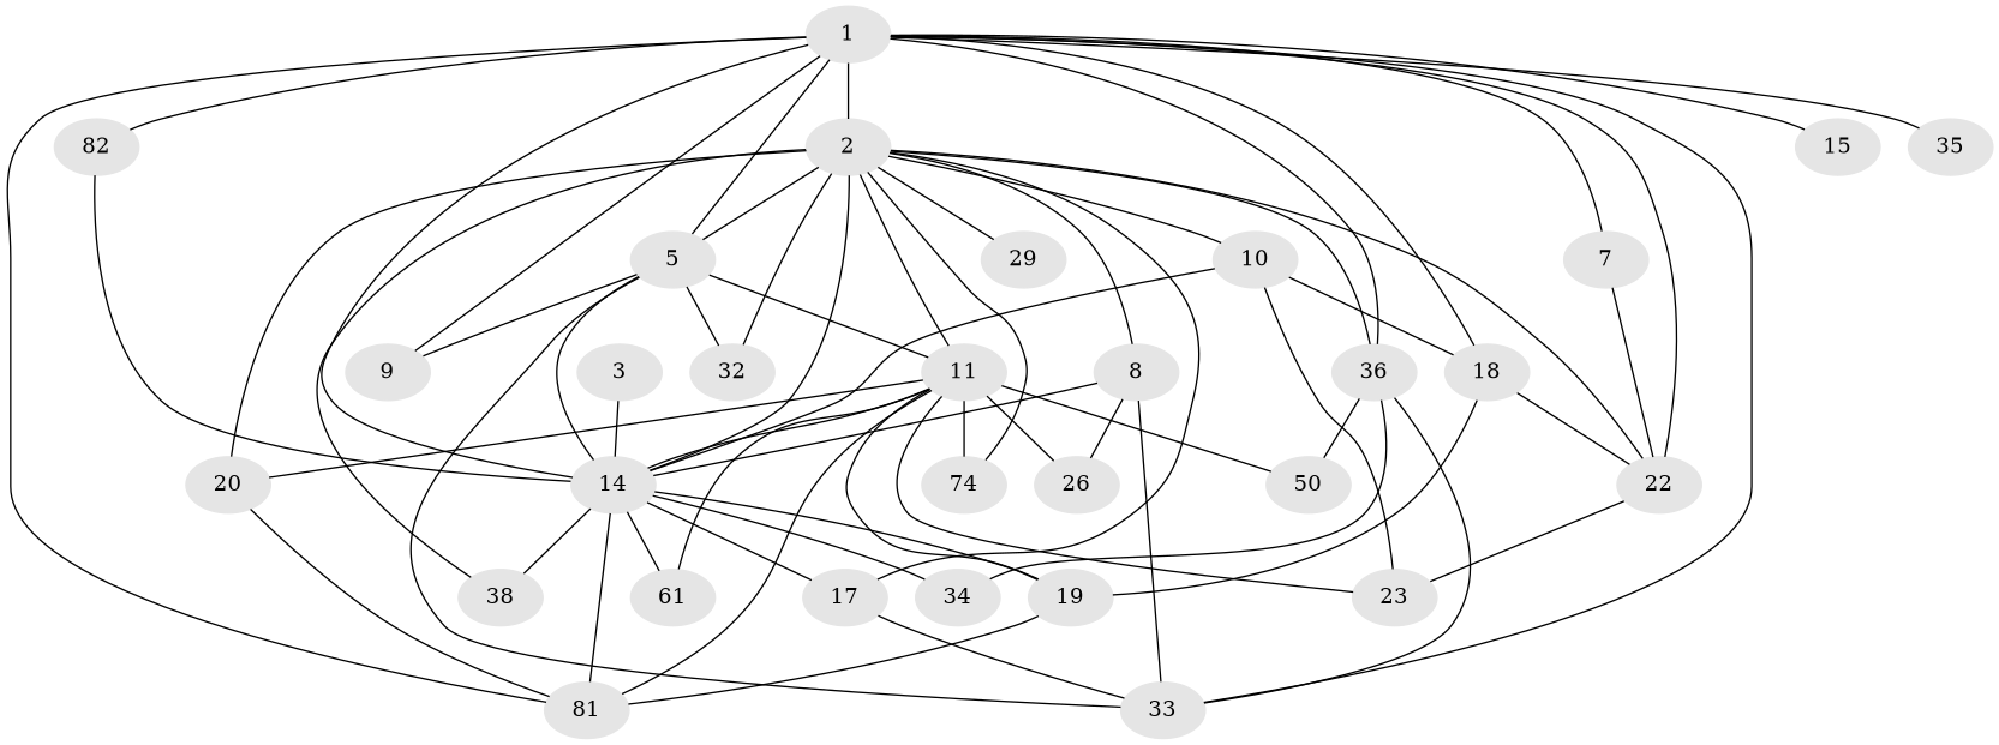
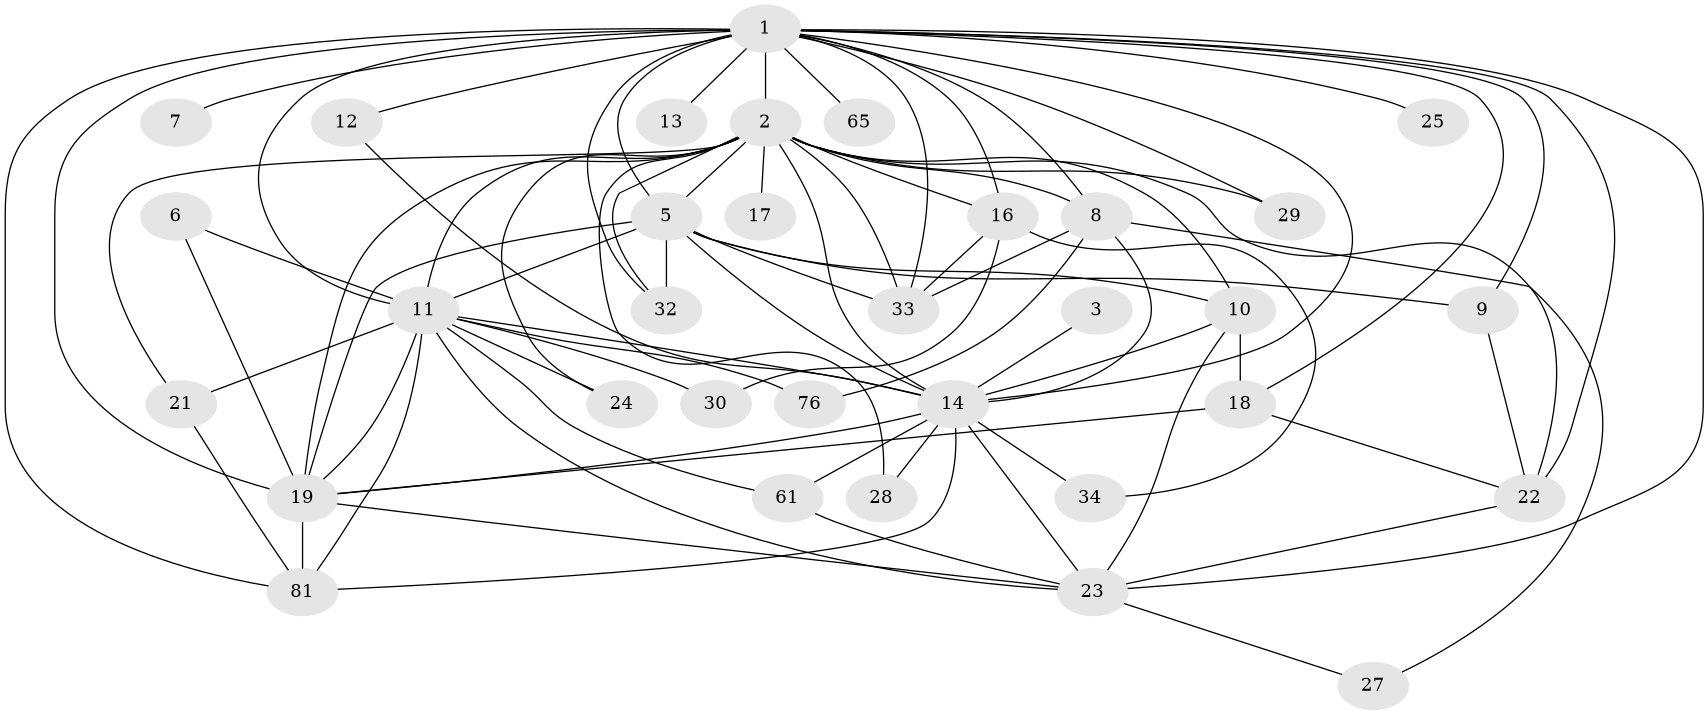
  graph {
    node [color=gray90 style=filled]
    edge [weight=1.0]
    1
    2
    5
    7
    8
    9
    11
-   12 [label=82]
+   12
+   13
    14
-   15
-   16 [label=36]
+   15 [label=65]
+   16
    18
    19
    22
    23
-   25 [label=35]
+   25
    29
    n19 [label=81]
    32
    33
    10
    17
-   20
-   24 [label=74]
-   28 [label=38]
-   26
+   20 [label=21]
+   24
+   28
+   26 [label=76]
+   27
    n29 [label=61]
-   30 [label=50]
+   30
    34
    3
+   6
    1 -- 2 [weight=8.0]
    1 -- 5 [weight=4.0]
    1 -- 7
+   1 -- 8
    1 -- 9
+   1 -- 11 [weight=5.0]
    1 -- 12
+   1 -- 13 [weight=2.0]
    1 -- 14 [weight=4.0]
    1 -- 15
    1 -- 16
    1 -- 18
+   1 -- 19 [weight=4.0]
    1 -- 22 [weight=2.0]
+   1 -- 23
    1 -- 25 [weight=2.0]
+   1 -- 29
    1 -- n19
+   1 -- 32 [weight=2.0]
    1 -- 33
    2 -- 5 [weight=2.0]
    2 -- 8
    2 -- 11 [weight=2.0]
    2 -- 14 [weight=3.0]
    2 -- 16
+   2 -- 19 [weight=3.0]
    2 -- 22
    2 -- 29
    2 -- 32
-   17 -- 33
+   2 -- 33
    2 -- 10 [weight=2.0]
    2 -- 17
    2 -- 20
    2 -- 24
    2 -- 28
    5 -- 9
    5 -- 11 [weight=3.0]
    5 -- 14
+   5 -- 19
    5 -- 32
    5 -- 33
-   7 -- 22
+   5 -- 10
+   9 -- 22
    8 -- 14
    8 -- 33
    8 -- 26
+   8 -- 27
    11 -- 14
    11 -- 19
    11 -- 23
    11 -- n19
    11 -- 20
    11 -- 24 [weight=2.0]
    11 -- 26
    11 -- n29
    11 -- 30
    12 -- 14
    14 -- 19 [weight=2.0]
-   14 -- 17
+   14 -- 23
    14 -- n19
    14 -- 28
    14 -- n29
    14 -- 34
    16 -- 33
    16 -- 30
    16 -- 34
    18 -- 19
    18 -- 22
+   19 -- 23
    19 -- n19
    22 -- 23
+   23 -- 27
    10 -- 14
    10 -- 18
    10 -- 23
    20 -- n19
+   n29 -- 23
    3 -- 14
+   6 -- 11
+   6 -- 19
  }
